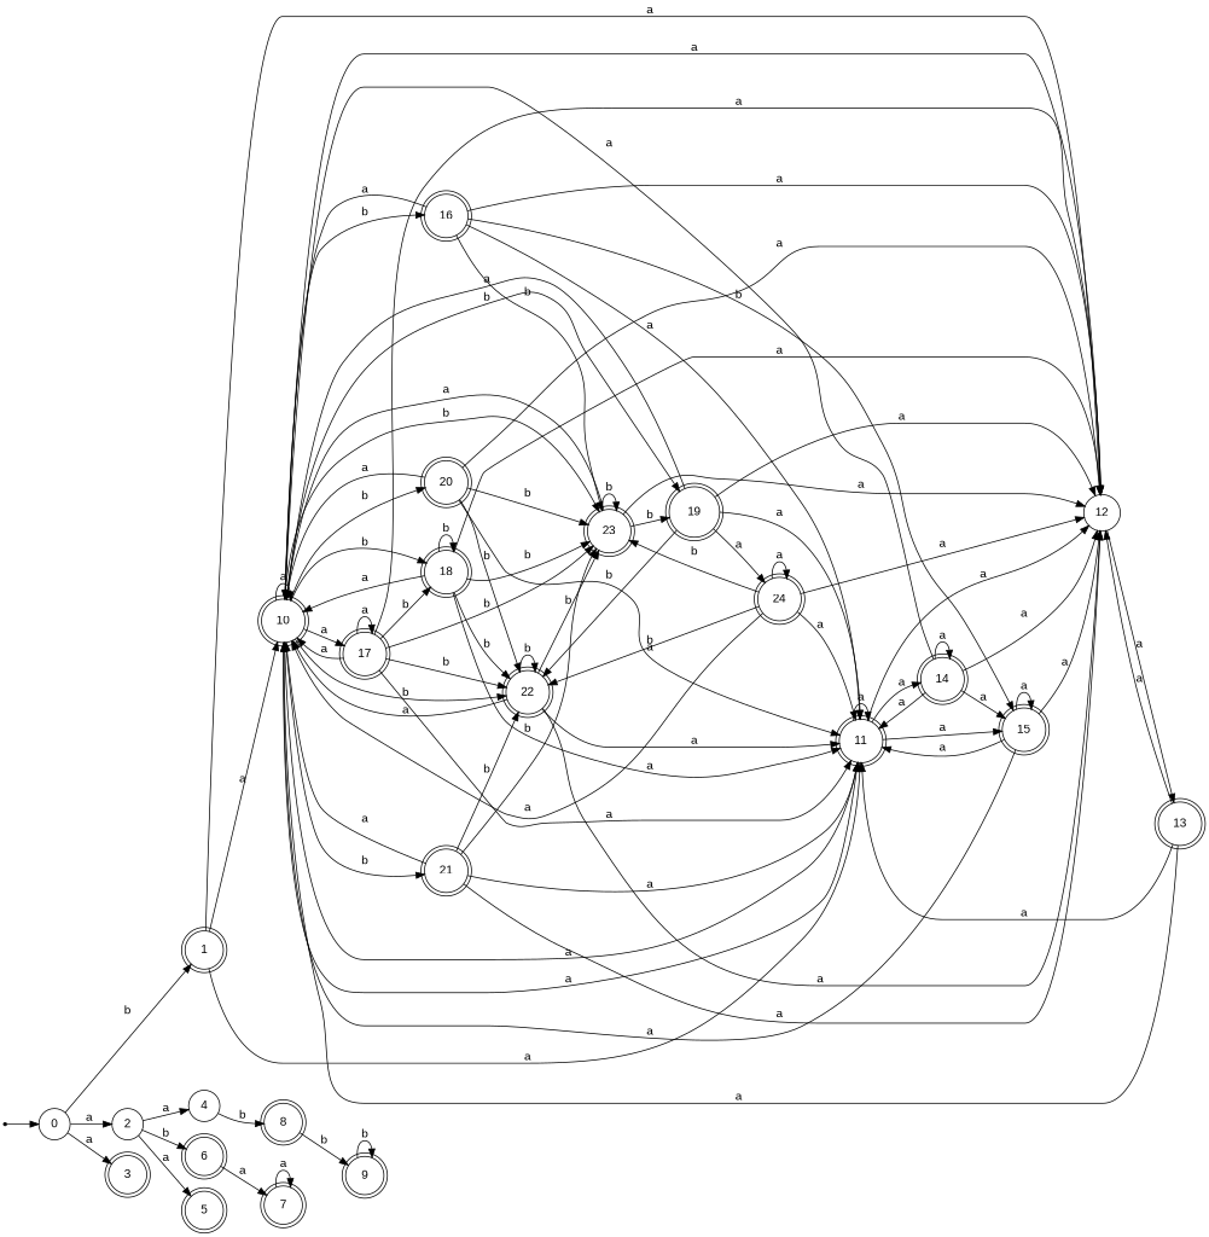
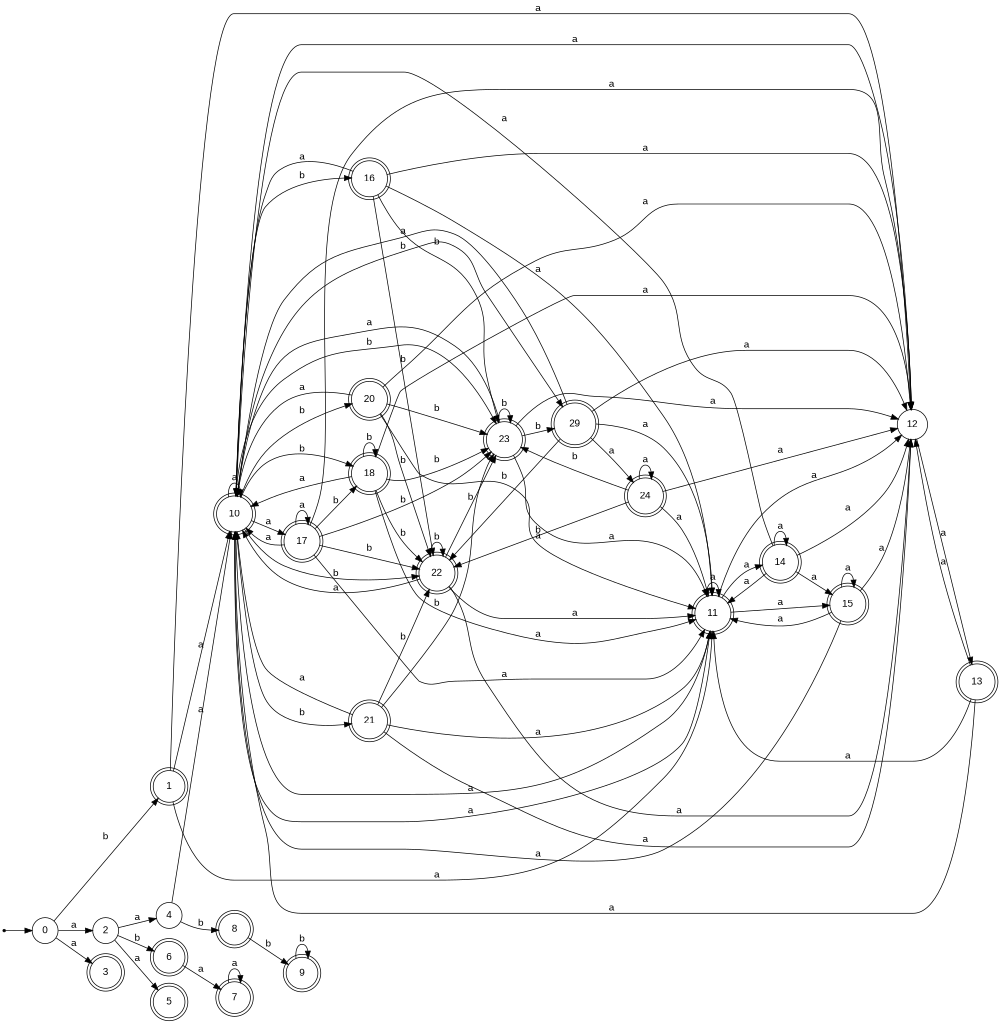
  digraph {
    fontname="Liberation Sans"
    rankdir=LR
    node [fontname="Liberation Sans" shape=doublecircle]
    edge [fontname="Liberation Sans"]
    dummy0 [shape=point]
    0 [shape=circle]
    1
    2 [shape=circle]
    3
    10
    11
    12 [shape=circle]
    4 [shape=circle]
    5
    6
    16
    17
    18
-   19
+   19 [label=29]
    20
    21
    22
    23
    14
    15
    13
    8
    7
    9
    24
    dummy0 -> 0
    0 -> 1 [label=b]
    0 -> 2 [label=a]
    0 -> 3 [label=a]
    1 -> 10 [label=a]
    1 -> 11 [label=a]
    1 -> 12 [label=a]
    2 -> 4 [label=a]
    2 -> 5 [label=a]
    2 -> 6 [label=b]
    10 -> 10 [label=a]
    10 -> 11 [label=a]
    10 -> 12 [label=a]
    10 -> 16 [label=b]
    10 -> 17 [label=a]
    10 -> 18 [label=b]
    10 -> 19 [label=b]
    10 -> 20 [label=b]
    10 -> 21 [label=b]
    10 -> 22 [label=b]
    10 -> 23 [label=b]
    11 -> 10 [label=a]
    11 -> 11 [label=a]
    11 -> 12 [label=a]
    11 -> 14 [label=a]
    11 -> 15 [label=a]
    12 -> 13 [label=a]
    4 -> 8 [label=b]
    6 -> 7 [label=a]
    16 -> 10 [label=a]
    16 -> 11 [label=a]
    16 -> 12 [label=a]
-   16 -> 15 [label=b]
+   16 -> 22 [label=b]
    16 -> 23 [label=b]
    17 -> 10 [label=a]
    17 -> 11 [label=a]
    17 -> 12 [label=a]
    17 -> 17 [label=a]
    17 -> 18 [label=b]
    17 -> 22 [label=b]
    17 -> 23 [label=b]
    18 -> 10 [label=a]
    18 -> 11 [label=a]
    18 -> 12 [label=a]
    18 -> 18 [label=b]
    18 -> 22 [label=b]
    18 -> 23 [label=b]
    19 -> 10 [label=a]
    19 -> 11 [label=a]
    19 -> 12 [label=a]
    19 -> 22 [label=b]
    19 -> 24 [label=a]
    20 -> 10 [label=a]
    20 -> 11 [label=a]
    20 -> 12 [label=a]
    20 -> 22 [label=b]
    20 -> 23 [label=b]
    21 -> 10 [label=a]
    21 -> 11 [label=a]
    21 -> 12 [label=a]
    21 -> 22 [label=b]
    21 -> 23 [label=b]
    22 -> 10 [label=a]
    22 -> 11 [label=a]
    22 -> 12 [label=a]
    22 -> 22 [label=b]
    22 -> 23 [label=b]
    23 -> 10 [label=a]
+   23 -> 11 [label=a]
    23 -> 12 [label=a]
    23 -> 19 [label=b]
    23 -> 23 [label=b]
    14 -> 10 [label=a]
    14 -> 11 [label=a]
    14 -> 12 [label=a]
    14 -> 14 [label=a]
    14 -> 15 [label=a]
    15 -> 10 [label=a]
    15 -> 11 [label=a]
    15 -> 12 [label=a]
    15 -> 15 [label=a]
    13 -> 10 [label=a]
    13 -> 11 [label=a]
    13 -> 12 [label=a]
    8 -> 9 [label=b]
    7 -> 7 [label=a]
    9 -> 9 [label=b]
-   24 -> 10 [label=a]
+   4 -> 10 [label=a]
    24 -> 11 [label=a]
    24 -> 12 [label=a]
    24 -> 22 [label=b]
    24 -> 23 [label=b]
    24 -> 24 [label=a]
  }
